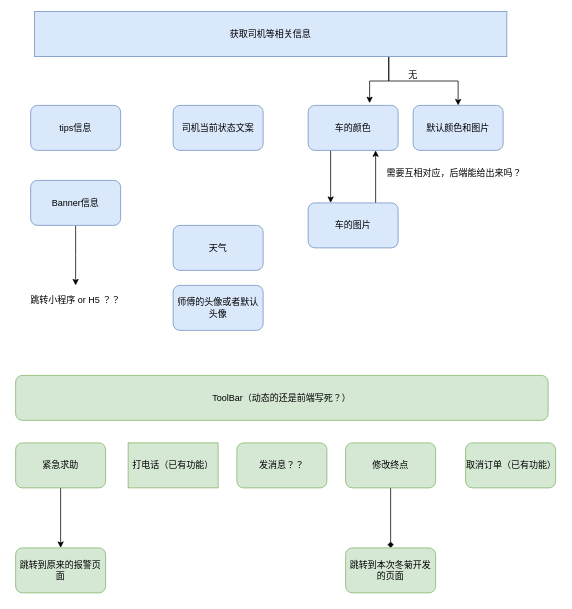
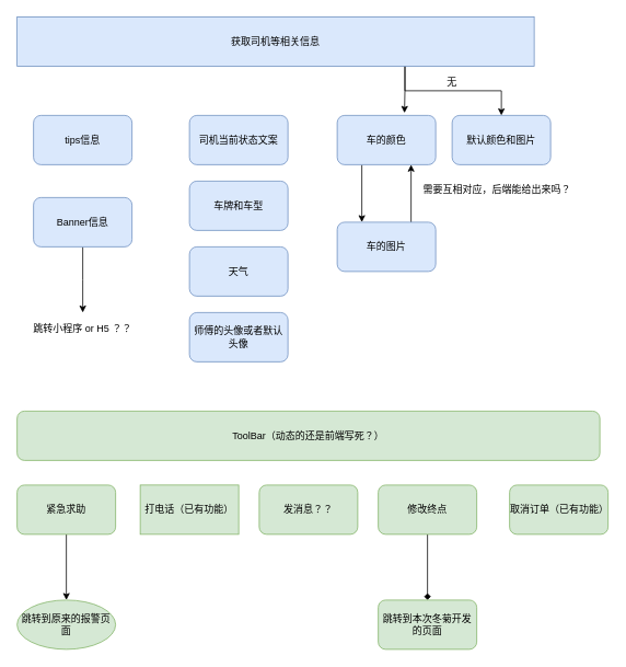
  <mxCell id="0" />
  <mxCell id="1" parent="0" />
  <mxCell id="2" style="edgeStyle=orthogonalEdgeStyle;rounded=0;orthogonalLoop=1;jettySize=auto;html=1;exitX=0.75;exitY=1;exitDx=0;exitDy=0;entryX=0.683;entryY=-0.05;entryDx=0;entryDy=0;entryPerimeter=0;" edge="1" parent="1" source="4" target="10"><mxGeometry relative="1" as="geometry" /></mxCell>
  <mxCell id="3" style="edgeStyle=orthogonalEdgeStyle;rounded=0;orthogonalLoop=1;jettySize=auto;html=1;exitX=0.75;exitY=1;exitDx=0;exitDy=0;entryX=0.5;entryY=0;entryDx=0;entryDy=0;" edge="1" parent="1" source="4" target="15"><mxGeometry relative="1" as="geometry" /></mxCell>
- <mxCell id="4" value="获取司机等相关信息" style="rounded=0;whiteSpace=wrap;html=1;fillColor=#dae8fc;strokeColor=#6c8ebf;" vertex="1" parent="1"><mxGeometry x="45" y="15" width="630" height="60" as="geometry" /></mxCell>
+ <mxCell id="4" value="获取司机等相关信息" style="rounded=0;whiteSpace=wrap;html=1;fillColor=#dae8fc;strokeColor=#6c8ebf;" vertex="1" parent="1"><mxGeometry x="20" y="20" width="630" height="60" as="geometry" /></mxCell>
  <mxCell id="5" value="tips信息" style="rounded=1;whiteSpace=wrap;html=1;fillColor=#dae8fc;strokeColor=#6c8ebf;" vertex="1" parent="1"><mxGeometry x="40" y="140" width="120" height="60" as="geometry" /></mxCell>
  <mxCell id="6" value="司机当前状态文案" style="rounded=1;whiteSpace=wrap;html=1;fillColor=#dae8fc;strokeColor=#6c8ebf;" vertex="1" parent="1"><mxGeometry x="230" y="140" width="120" height="60" as="geometry" /></mxCell>
+ <mxCell id="7" value="车牌和车型" style="rounded=1;whiteSpace=wrap;html=1;fillColor=#dae8fc;strokeColor=#6c8ebf;" vertex="1" parent="1"><mxGeometry x="230" y="220" width="120" height="60" as="geometry" /></mxCell>
  <mxCell id="8" value="天气" style="rounded=1;whiteSpace=wrap;html=1;fillColor=#dae8fc;strokeColor=#6c8ebf;" vertex="1" parent="1"><mxGeometry x="230" y="300" width="120" height="60" as="geometry" /></mxCell>
  <mxCell id="9" style="edgeStyle=orthogonalEdgeStyle;rounded=0;orthogonalLoop=1;jettySize=auto;html=1;exitX=0.25;exitY=1;exitDx=0;exitDy=0;entryX=0.25;entryY=0;entryDx=0;entryDy=0;" edge="1" parent="1" source="10" target="13"><mxGeometry relative="1" as="geometry" /></mxCell>
  <mxCell id="10" value="车的颜色" style="rounded=1;whiteSpace=wrap;html=1;fillColor=#dae8fc;strokeColor=#6c8ebf;" vertex="1" parent="1"><mxGeometry x="410" y="140" width="120" height="60" as="geometry" /></mxCell>
  <mxCell id="11" value="师傅的头像或者默认头像" style="rounded=1;whiteSpace=wrap;html=1;fillColor=#dae8fc;strokeColor=#6c8ebf;" vertex="1" parent="1"><mxGeometry x="230" y="380" width="120" height="60" as="geometry" /></mxCell>
  <mxCell id="12" style="edgeStyle=orthogonalEdgeStyle;rounded=0;orthogonalLoop=1;jettySize=auto;html=1;exitX=0.75;exitY=0;exitDx=0;exitDy=0;entryX=0.75;entryY=1;entryDx=0;entryDy=0;" edge="1" parent="1" source="13" target="10"><mxGeometry relative="1" as="geometry" /></mxCell>
  <mxCell id="13" value="车的图片" style="rounded=1;whiteSpace=wrap;html=1;fillColor=#dae8fc;strokeColor=#6c8ebf;" vertex="1" parent="1"><mxGeometry x="410" y="270" width="120" height="60" as="geometry" /></mxCell>
  <mxCell id="14" value="需要互相对应，后端能给出来吗？" style="text;html=1;strokeColor=none;fillColor=none;align=center;verticalAlign=middle;whiteSpace=wrap;rounded=0;" vertex="1" parent="1"><mxGeometry x="510" y="220" width="190" height="20" as="geometry" /></mxCell>
  <mxCell id="15" value="默认颜色和图片" style="rounded=1;whiteSpace=wrap;html=1;fillColor=#dae8fc;strokeColor=#6c8ebf;" vertex="1" parent="1"><mxGeometry x="550" y="140" width="120" height="60" as="geometry" /></mxCell>
  <mxCell id="16" value="无" style="text;html=1;strokeColor=none;fillColor=none;align=center;verticalAlign=middle;whiteSpace=wrap;rounded=0;" vertex="1" parent="1"><mxGeometry x="530" y="90" width="40" height="20" as="geometry" /></mxCell>
  <mxCell id="17" value="" style="edgeStyle=orthogonalEdgeStyle;rounded=0;orthogonalLoop=1;jettySize=auto;html=1;" edge="1" parent="1" source="18"><mxGeometry relative="1" as="geometry"><mxPoint x="100" y="380" as="targetPoint" /></mxGeometry></mxCell>
  <mxCell id="18" value="Banner信息" style="rounded=1;whiteSpace=wrap;html=1;fillColor=#dae8fc;strokeColor=#6c8ebf;" vertex="1" parent="1"><mxGeometry x="40" y="240" width="120" height="60" as="geometry" /></mxCell>
  <mxCell id="19" value="跳转小程序 or H5 ？？" style="text;html=1;strokeColor=none;fillColor=none;align=center;verticalAlign=middle;whiteSpace=wrap;rounded=0;" vertex="1" parent="1"><mxGeometry x="20" y="390" width="160" height="20" as="geometry" /></mxCell>
  <mxCell id="20" value="ToolBar（动态的还是前端写死？）" style="rounded=1;whiteSpace=wrap;html=1;fillColor=#d5e8d4;strokeColor=#82b366;" vertex="1" parent="1"><mxGeometry x="20" y="500" width="710" height="60" as="geometry" /></mxCell>
  <mxCell id="21" value="" style="edgeStyle=orthogonalEdgeStyle;rounded=0;orthogonalLoop=1;jettySize=auto;html=1;" edge="1" parent="1" source="22" target="23"><mxGeometry relative="1" as="geometry" /></mxCell>
  <mxCell id="22" value="紧急求助" style="rounded=1;whiteSpace=wrap;html=1;fillColor=#d5e8d4;strokeColor=#82b366;" vertex="1" parent="1"><mxGeometry x="20" y="590" width="120" height="60" as="geometry" /></mxCell>
- <mxCell id="23" value="跳转到原来的报警页面" style="rounded=1;whiteSpace=wrap;html=1;fillColor=#d5e8d4;strokeColor=#82b366;" vertex="1" parent="1"><mxGeometry x="20" y="730" width="120" height="60" as="geometry" /></mxCell>
+ <mxCell id="23" value="跳转到原来的报警页面" style="ellipse;whiteSpace=wrap;html=1;fillColor=#d5e8d4;strokeColor=#82b366;" vertex="1" parent="1"><mxGeometry x="20" y="730" width="120" height="60" as="geometry" /></mxCell>
  <mxCell id="24" value="打电话（已有功能）" style="whiteSpace=wrap;html=1;fillColor=#d5e8d4;strokeColor=#82b366;rounded=0;" vertex="1" parent="1"><mxGeometry x="170" y="590" width="120" height="60" as="geometry" /></mxCell>
  <mxCell id="25" value="发消息？？" style="rounded=1;whiteSpace=wrap;html=1;fillColor=#d5e8d4;strokeColor=#82b366;" vertex="1" parent="1"><mxGeometry x="315" y="590" width="120" height="60" as="geometry" /></mxCell>
  <mxCell id="26" value="" style="edgeStyle=orthogonalEdgeStyle;rounded=0;orthogonalLoop=1;jettySize=auto;html=1;endArrow=diamond;" edge="1" parent="1" source="27" target="28"><mxGeometry relative="1" as="geometry" /></mxCell>
  <mxCell id="27" value="修改终点" style="rounded=1;whiteSpace=wrap;html=1;fillColor=#d5e8d4;strokeColor=#82b366;" vertex="1" parent="1"><mxGeometry x="460" y="590" width="120" height="60" as="geometry" /></mxCell>
  <mxCell id="28" value="跳转到本次冬菊开发的页面" style="rounded=1;whiteSpace=wrap;html=1;fillColor=#d5e8d4;strokeColor=#82b366;" vertex="1" parent="1"><mxGeometry x="460" y="730" width="120" height="60" as="geometry" /></mxCell>
  <mxCell id="29" value="取消订单（已有功能）" style="rounded=1;whiteSpace=wrap;html=1;fillColor=#d5e8d4;strokeColor=#82b366;" vertex="1" parent="1"><mxGeometry x="620" y="590" width="120" height="60" as="geometry" /></mxCell>
